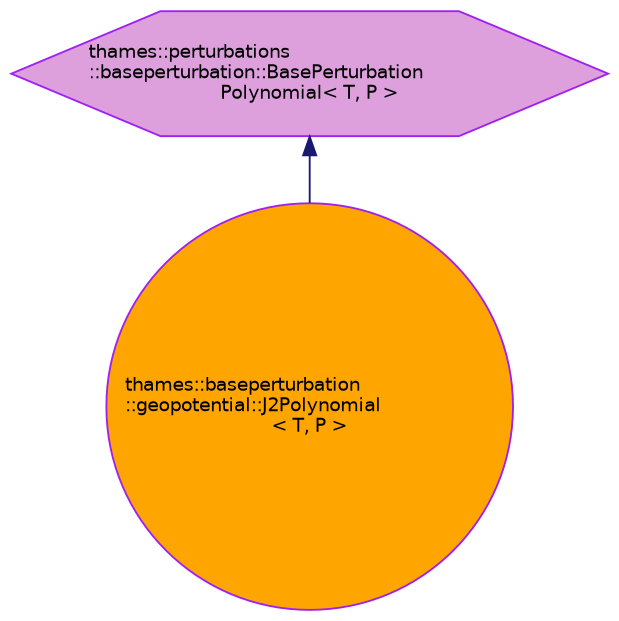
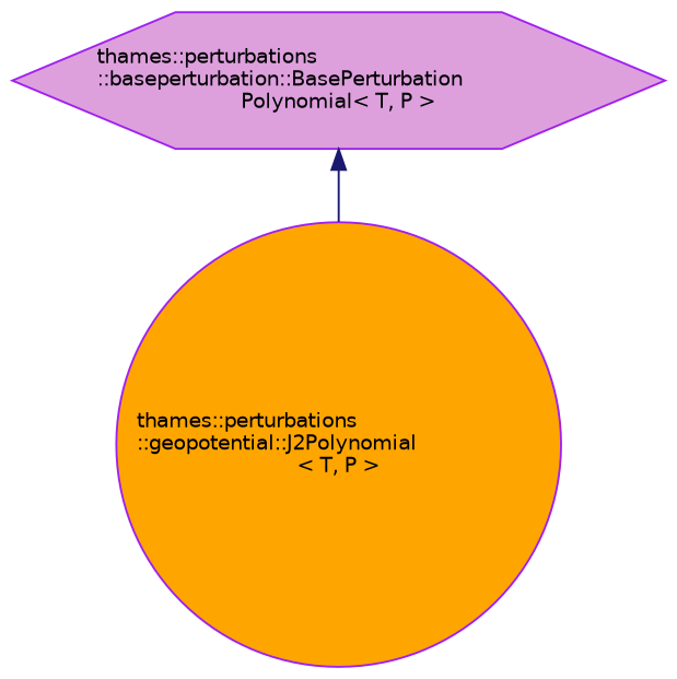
  digraph {
    node [color=purple fontname=Helvetica fontsize=10 style=filled]
    n1 [fillcolor=plum fontcolor=black height=0.2 label="thames::perturbations\l::baseperturbation::BasePerturbation\lPolynomial\< T, P \>" shape=hexagon width=0.4]
-   n2 [fillcolor=orange height=0.2 label="thames::baseperturbation\l::geopotential::J2Polynomial\l\< T, P \>" shape=circle width=0.4]
+   n2 [fillcolor=orange height=0.2 label="thames::perturbations\l::geopotential::J2Polynomial\l\< T, P \>" shape=circle width=0.4]
    n1 -> n2 [color=midnightblue dir=back fontname=Helvetica fontsize=10 labelfontname=Helvetica labelfontsize=10 style=solid]
  }
